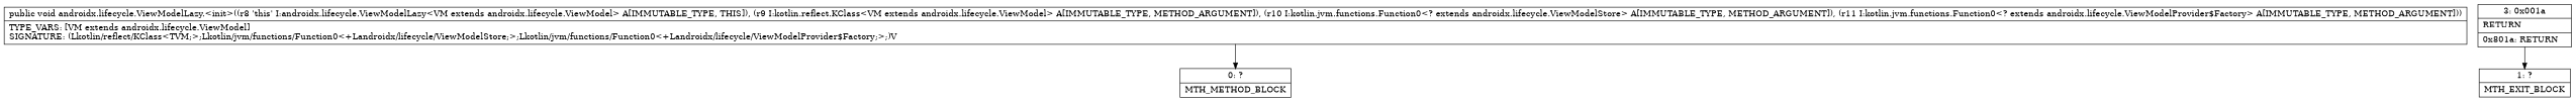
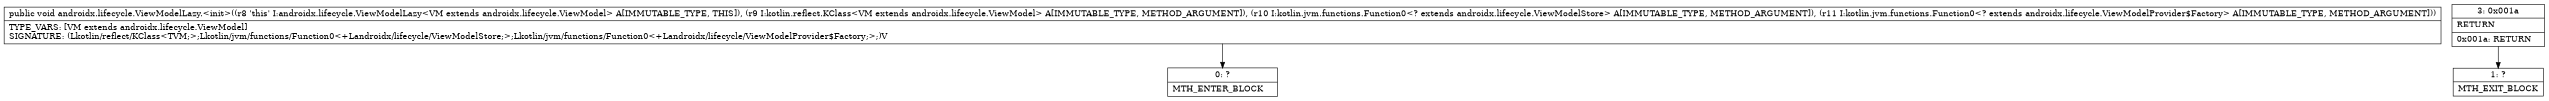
  digraph {
    node [shape=record]
-   n1 [label="{0\:\ ?|MTH_METHOD_BLOCK\l}"]
-   n2 [label="{3\:\ 0x001a|RETURN\l|0x801a: RETURN   \l}"]
+   n1 [label="{0\:\ ?|MTH_ENTER_BLOCK\l}"]
+   n2 [label="{3\:\ 0x001a|RETURN\l|0x001a: RETURN   \l}"]
    n3 [label="{1\:\ ?|MTH_EXIT_BLOCK\l}"]
    n4 [label="{public void androidx.lifecycle.ViewModelLazy.\<init\>((r8 'this' I:androidx.lifecycle.ViewModelLazy\<VM extends androidx.lifecycle.ViewModel\> A[IMMUTABLE_TYPE, THIS]), (r9 I:kotlin.reflect.KClass\<VM extends androidx.lifecycle.ViewModel\> A[IMMUTABLE_TYPE, METHOD_ARGUMENT]), (r10 I:kotlin.jvm.functions.Function0\<? extends androidx.lifecycle.ViewModelStore\> A[IMMUTABLE_TYPE, METHOD_ARGUMENT]), (r11 I:kotlin.jvm.functions.Function0\<? extends androidx.lifecycle.ViewModelProvider$Factory\> A[IMMUTABLE_TYPE, METHOD_ARGUMENT]))  | TYPE_VARS: [VM extends androidx.lifecycle.ViewModel]\lSIGNATURE: (Lkotlin\/reflect\/KClass\<TVM;\>;Lkotlin\/jvm\/functions\/Function0\<+Landroidx\/lifecycle\/ViewModelStore;\>;Lkotlin\/jvm\/functions\/Function0\<+Landroidx\/lifecycle\/ViewModelProvider$Factory;\>;)V\l}"]
    n2 -> n3
    n4 -> n1
  }
